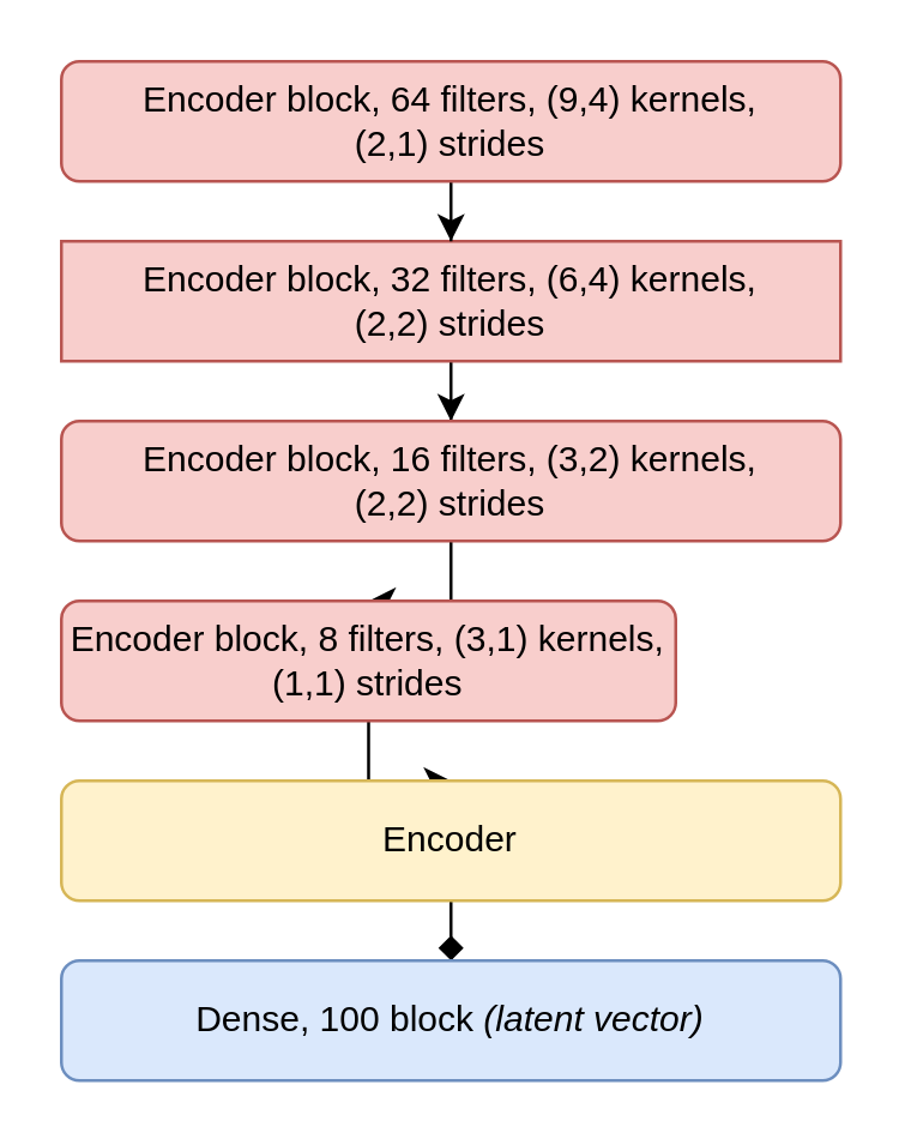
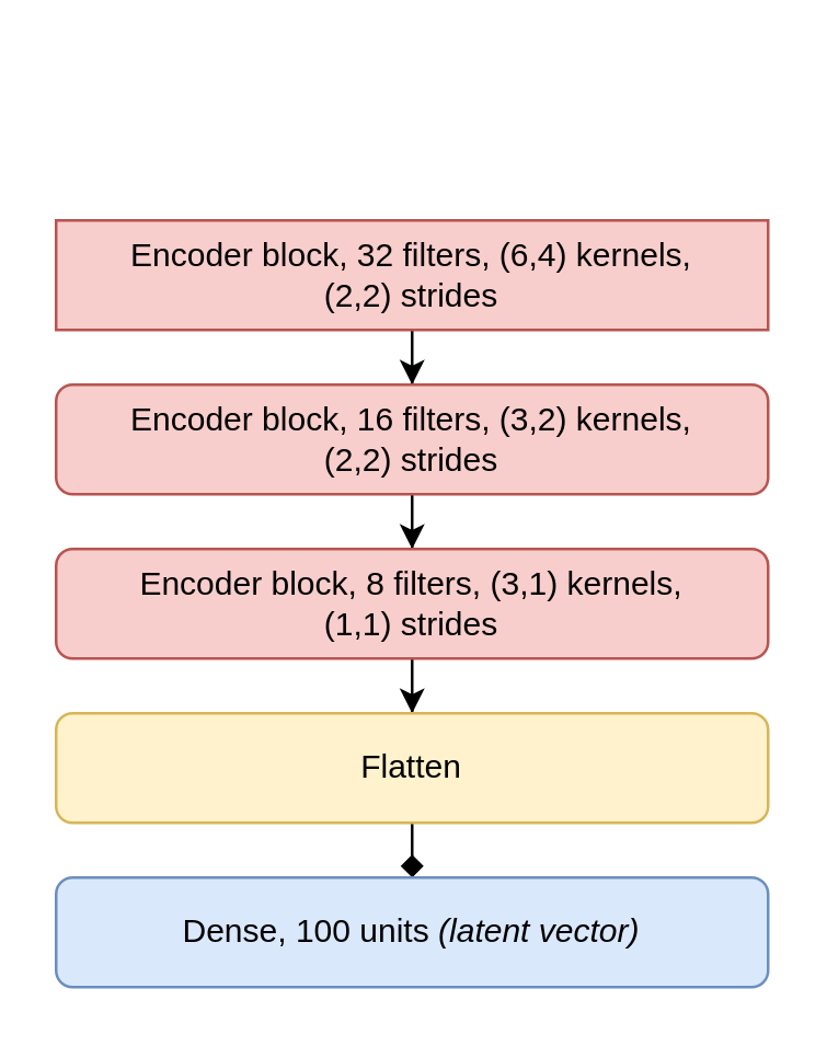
  <mxCell id="0" />
  <mxCell id="1" parent="0" />
  <mxCell id="2" style="edgeStyle=orthogonalEdgeStyle;rounded=0;orthogonalLoop=1;jettySize=auto;html=1;" parent="1" source="3" target="5" edge="1"><mxGeometry relative="1" as="geometry" /></mxCell>
  <mxCell id="3" value="Encoder block, 32 filters, (6,4) kernels,&lt;br&gt;(2,2) strides" style="whiteSpace=wrap;html=1;fillColor=#f8cecc;strokeColor=#b85450;rounded=0;" parent="1" vertex="1"><mxGeometry x="20" y="80" width="260" height="40" as="geometry" /></mxCell>
  <mxCell id="4" style="edgeStyle=orthogonalEdgeStyle;rounded=0;orthogonalLoop=1;jettySize=auto;html=1;" parent="1" source="5" target="7" edge="1"><mxGeometry relative="1" as="geometry" /></mxCell>
  <mxCell id="5" value="Encoder block, 16 filters, (3,2) kernels,&lt;br&gt;(2,2) strides" style="rounded=1;whiteSpace=wrap;html=1;fillColor=#f8cecc;strokeColor=#b85450;" parent="1" vertex="1"><mxGeometry x="20" y="140" width="260" height="40" as="geometry" /></mxCell>
  <mxCell id="6" style="edgeStyle=orthogonalEdgeStyle;rounded=0;orthogonalLoop=1;jettySize=auto;html=1;" parent="1" source="7" target="9" edge="1"><mxGeometry relative="1" as="geometry" /></mxCell>
- <mxCell id="7" value="Encoder block, 8 filters, (3,1) kernels,&lt;br&gt;(1,1) strides" style="rounded=1;whiteSpace=wrap;html=1;fillColor=#f8cecc;strokeColor=#b85450;" parent="1" vertex="1"><mxGeometry x="20" y="200" width="205" height="40" as="geometry" /></mxCell>
+ <mxCell id="7" value="Encoder block, 8 filters, (3,1) kernels,&lt;br&gt;(1,1) strides" style="rounded=1;whiteSpace=wrap;html=1;fillColor=#f8cecc;strokeColor=#b85450;" parent="1" vertex="1"><mxGeometry x="20" y="200" width="260" height="40" as="geometry" /></mxCell>
  <mxCell id="8" style="edgeStyle=orthogonalEdgeStyle;rounded=0;orthogonalLoop=1;jettySize=auto;html=1;endArrow=diamond;" parent="1" source="9" target="10" edge="1"><mxGeometry relative="1" as="geometry" /></mxCell>
- <mxCell id="9" value="Encoder" style="rounded=1;whiteSpace=wrap;html=1;fillColor=#fff2cc;strokeColor=#d6b656;" parent="1" vertex="1"><mxGeometry x="20" y="260" width="260" height="40" as="geometry" /></mxCell>
- <mxCell id="10" value="Dense, 100 block &lt;i&gt;(latent vector)&lt;/i&gt;" style="rounded=1;whiteSpace=wrap;html=1;fillColor=#dae8fc;strokeColor=#6c8ebf;" parent="1" vertex="1"><mxGeometry x="20" y="320" width="260" height="40" as="geometry" /></mxCell>
- <mxCell id="11" style="edgeStyle=orthogonalEdgeStyle;rounded=0;orthogonalLoop=1;jettySize=auto;html=1;" edge="1" parent="1" source="12" target="3"><mxGeometry relative="1" as="geometry" /></mxCell>
- <mxCell id="12" value="Encoder block, 64 filters, (9,4) kernels,&lt;br&gt;(2,1) strides" style="rounded=1;whiteSpace=wrap;html=1;fillColor=#f8cecc;strokeColor=#b85450;" vertex="1" parent="1"><mxGeometry x="20" y="20" width="260" height="40" as="geometry" /></mxCell>
+ <mxCell id="9" value="Flatten" style="rounded=1;whiteSpace=wrap;html=1;fillColor=#fff2cc;strokeColor=#d6b656;" parent="1" vertex="1"><mxGeometry x="20" y="260" width="260" height="40" as="geometry" /></mxCell>
+ <mxCell id="10" value="Dense, 100 units &lt;i&gt;(latent vector)&lt;/i&gt;" style="rounded=1;whiteSpace=wrap;html=1;fillColor=#dae8fc;strokeColor=#6c8ebf;" parent="1" vertex="1"><mxGeometry x="20" y="320" width="260" height="40" as="geometry" /></mxCell>
